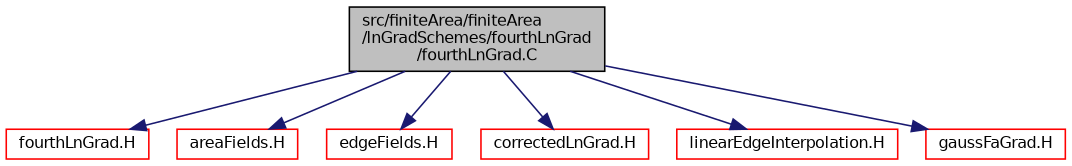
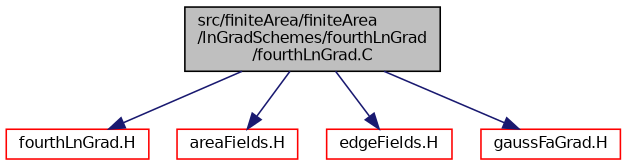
  digraph {
    node [color=red fontname=Helvetica fontsize=10 shape=record]
    edge [color=midnightblue fontname=Helvetica fontsize=10 labelfontname=Helvetica labelfontsize=10 style=solid]
    n1 [color=black fillcolor=grey75 fontcolor=black height=0.2 label="src/finiteArea/finiteArea\l/lnGradSchemes/fourthLnGrad\l/fourthLnGrad.C" style=filled width=0.4]
    n2 [height=0.2 label="fourthLnGrad.H" width=0.4]
    n3 [height=0.2 label="areaFields.H" width=0.4]
    n4 [height=0.2 label="edgeFields.H" width=0.4]
-   n5 [height=0.2 label="correctedLnGrad.H" width=0.4]
-   n6 [height=0.2 label="linearEdgeInterpolation.H" width=0.4]
    n7 [height=0.2 label="gaussFaGrad.H" width=0.4]
    n1 -> n2
    n1 -> n3
    n1 -> n4
-   n1 -> n5
-   n1 -> n6
    n1 -> n7
  }
